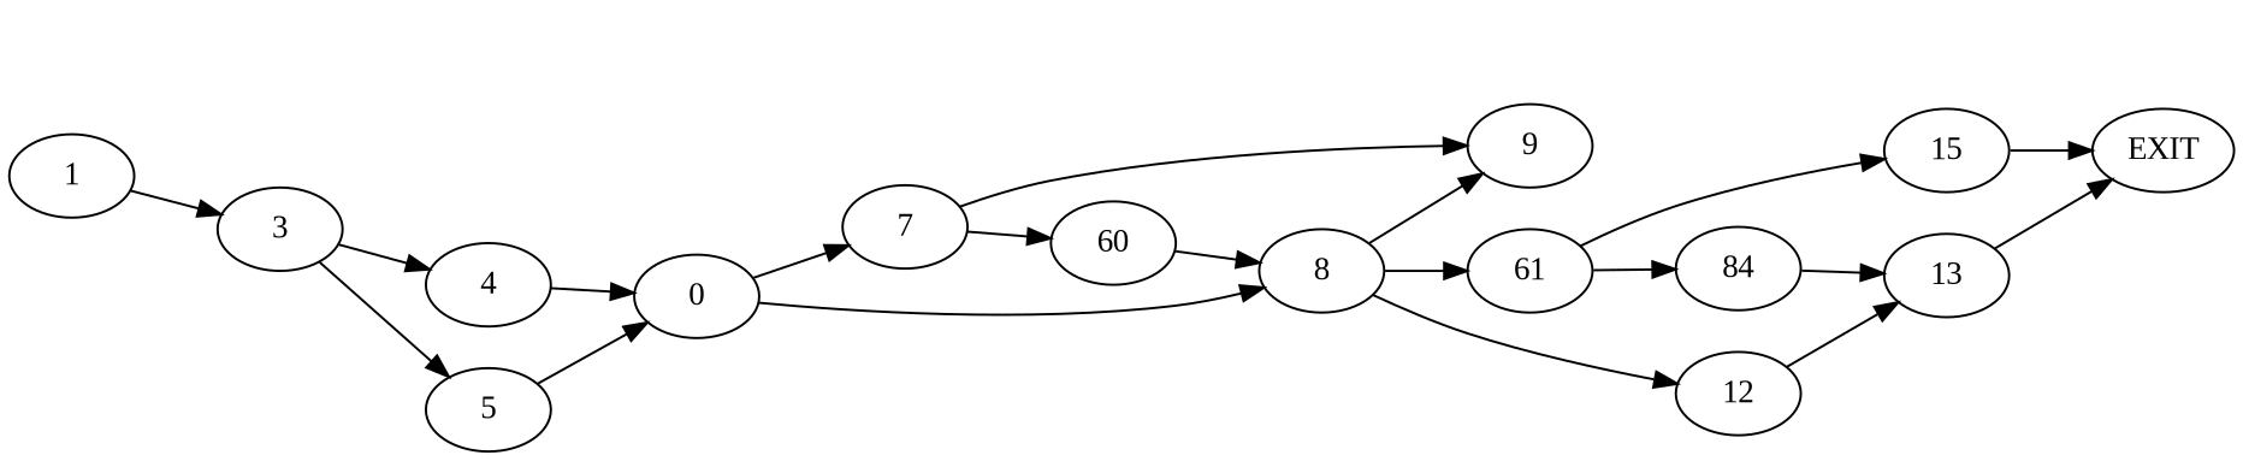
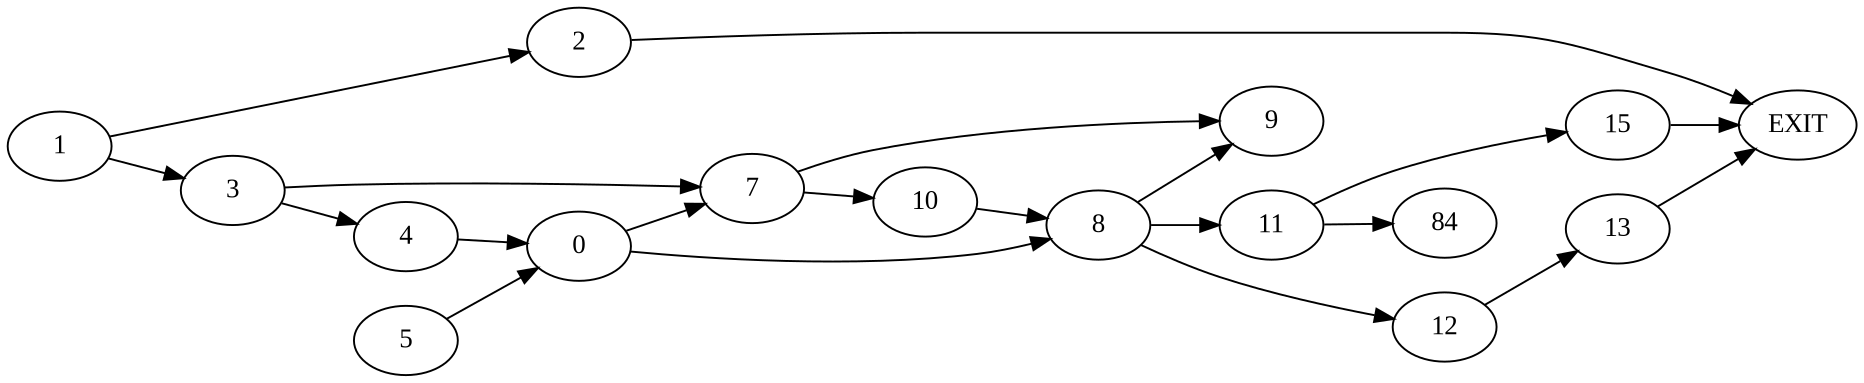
  digraph {
    fontname="Liberation Serif"
    rankdir=LR
    node [fontname="Liberation Serif"]
    edge [fontname="Liberation Serif"]
    1
+   2
    3
    n4 [label=EXIT]
    4
    5
    n7 [label=0]
    7
    8
    9
-   10 [label=60]
-   11 [label=61]
+   10
+   11
    12
    n14 [label=84]
    15
    13
+   1 -> 2
    1 -> 3
+   2 -> n4
    3 -> 4
-   3 -> 5
+   3 -> 7
    4 -> n7
    5 -> n7
    n7 -> 7
    n7 -> 8
    7 -> 9
    7 -> 10
    8 -> 9
    8 -> 11
    8 -> 12
    10 -> 8
    11 -> n14
    11 -> 15
    12 -> 13
-   n14 -> 13
    15 -> n4
    13 -> n4
  }
